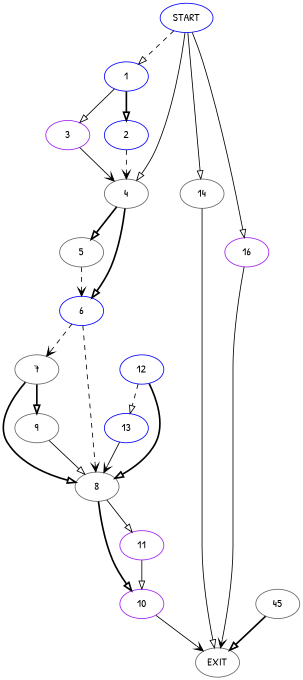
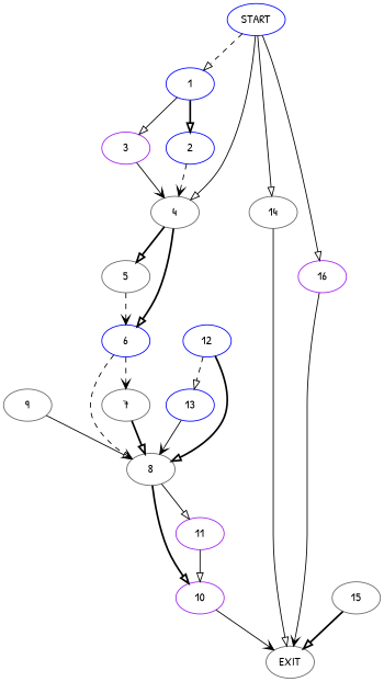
  digraph {
    fontname="Patrick Hand"
    node [color=gray40 fontname="Patrick Hand"]
    edge [arrowhead=onormal fontname="Patrick Hand" style=solid]
    n1 [color=blue label=START]
    1 [color=blue]
    14
    16 [color=purple]
    4
    2 [color=blue]
    3 [color=purple]
    n8 [label=EXIT]
-   15 [label=45]
+   15
    5
    6 [color=blue]
    7
    8
    9
    10 [color=purple]
    11 [color=purple]
    12 [color=blue]
    13 [color=blue]
    n1 -> 1 [style=dashed]
    n1 -> 14
    n1 -> 16
    n1 -> 4
    1 -> 2 [style=bold]
    1 -> 3
    14 -> n8
    16 -> n8 [arrowhead=vee]
    4 -> 5 [style=bold]
    4 -> 6 [style=bold]
    2 -> 4 [arrowhead=vee style=dashed]
    3 -> 4 [arrowhead=vee]
    15 -> n8 [style=bold]
    5 -> 6 [arrowhead=vee style=dashed]
    6 -> 7 [arrowhead=vee style=dashed]
    6 -> 8 [arrowhead=vee style=dashed]
    7 -> 8 [style=bold]
-   7 -> 9 [style=bold]
    8 -> 10 [style=bold]
    8 -> 11
    9 -> 8
    10 -> n8 [arrowhead=vee]
    11 -> 10
    12 -> 8 [style=bold]
    12 -> 13 [style=dashed]
    13 -> 8 [arrowhead=vee]
  }
